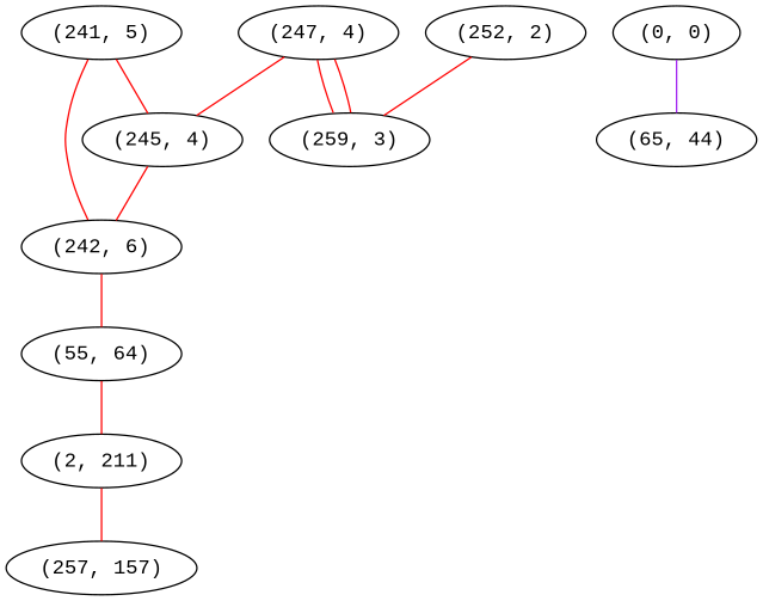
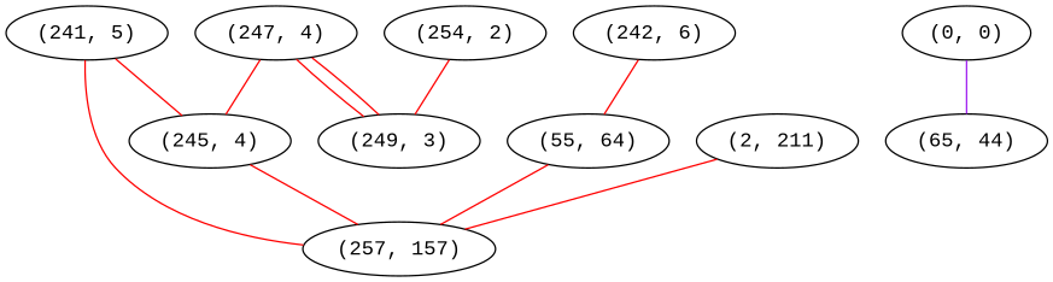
  graph {
    fontname="Liberation Mono"
    node [fontname="Liberation Mono"]
    edge [color=red fontname="Liberation Mono" weight=1]
    "(247, 4)"
    "(245, 4)"
-   "(249, 3)" [label="(259, 3)"]
+   "(249, 3)"
    "(242, 6)"
    "(241, 5)"
    "(55, 64)"
    "(0, 0)"
    "(65, 44)"
    "(2, 211)"
    "(257, 157)"
-   "(254, 2)" [label="(252, 2)"]
+   "(254, 2)"
    "(247, 4)" -- "(245, 4)"
    "(247, 4)" -- "(249, 3)"
    "(247, 4)" -- "(249, 3)"
-   "(245, 4)" -- "(242, 6)"
+   "(245, 4)" -- "(257, 157)"
    "(242, 6)" -- "(55, 64)"
    "(241, 5)" -- "(245, 4)"
-   "(241, 5)" -- "(242, 6)"
-   "(55, 64)" -- "(2, 211)"
+   "(241, 5)" -- "(257, 157)"
+   "(55, 64)" -- "(257, 157)"
    "(0, 0)" -- "(65, 44)" [color=purple weight=4]
    "(2, 211)" -- "(257, 157)"
    "(254, 2)" -- "(249, 3)"
  }
